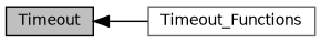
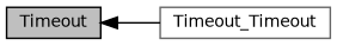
  digraph {
    rankdir=LR
    node [fontname=Helvetica fontsize=10 shape=record style=filled]
-   n1 [color=gray40 fillcolor=white height=0.2 label=Timeout_Functions width=0.4]
+   n1 [color=gray40 fillcolor=white height=0.2 label=Timeout_Timeout width=0.4]
    n2 [color=black fillcolor=grey75 fontcolor=black height=0.2 label=Timeout width=0.4]
    n2 -> n1 [dir=back fontname=Helvetica fontsize=10 labelfontname=Helvetica labelfontsize=10 shape=plaintext style=solid]
  }
